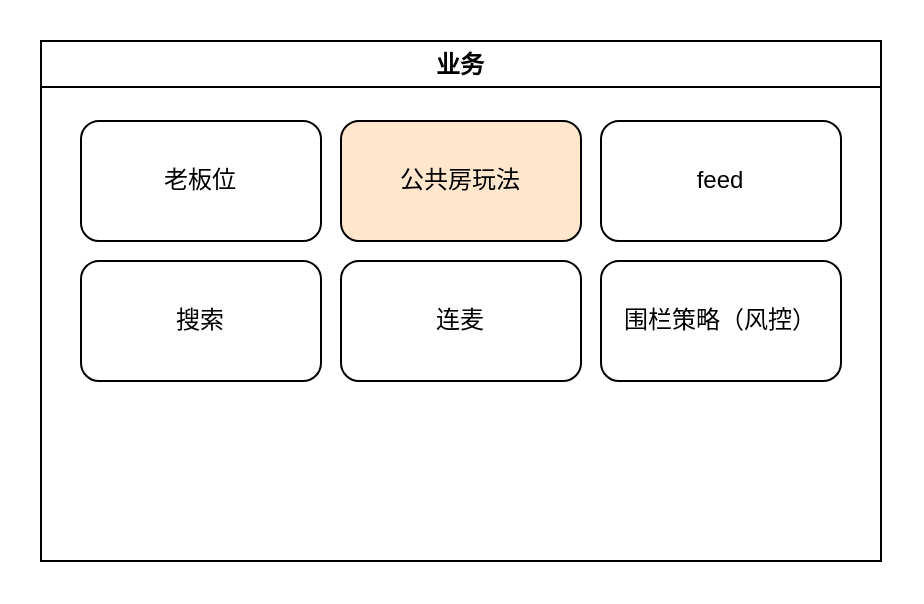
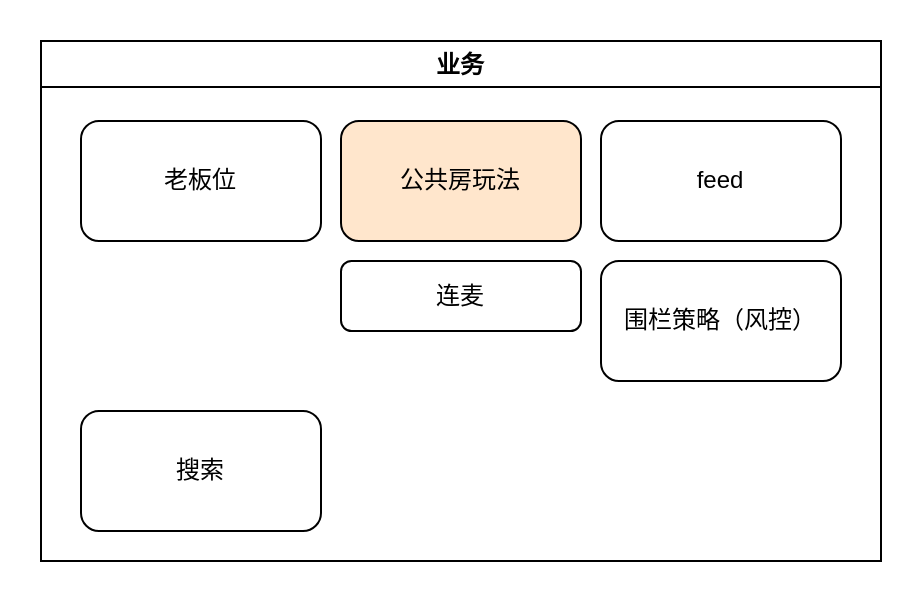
  <mxCell id="0" />
  <mxCell id="1" parent="0" />
  <mxCell id="2" value="业务" style="swimlane;" parent="1" vertex="1"><mxGeometry x="20" y="20" width="420" height="260" as="geometry" /></mxCell>
  <mxCell id="3" value="老板位" style="rounded=1;whiteSpace=wrap;html=1;" parent="2" vertex="1"><mxGeometry x="20" y="40" width="120" height="60" as="geometry" /></mxCell>
- <mxCell id="4" value="连麦" style="rounded=1;whiteSpace=wrap;html=1;" parent="2" vertex="1"><mxGeometry x="150" y="110" width="120" height="60" as="geometry" /></mxCell>
+ <mxCell id="4" value="连麦" style="rounded=1;whiteSpace=wrap;html=1;" parent="2" vertex="1"><mxGeometry x="150" y="110" width="120" height="35" as="geometry" /></mxCell>
  <mxCell id="5" value="feed" style="rounded=1;whiteSpace=wrap;html=1;" parent="2" vertex="1"><mxGeometry x="280" y="40" width="120" height="60" as="geometry" /></mxCell>
  <mxCell id="6" value="公共房玩法" style="rounded=1;whiteSpace=wrap;html=1;fillColor=#ffe6cc;" parent="2" vertex="1"><mxGeometry x="150" y="40" width="120" height="60" as="geometry" /></mxCell>
  <mxCell id="7" value="围栏策略（风控）" style="rounded=1;whiteSpace=wrap;html=1;" parent="2" vertex="1"><mxGeometry x="280" y="110" width="120" height="60" as="geometry" /></mxCell>
- <mxCell id="8" value="搜索" style="rounded=1;whiteSpace=wrap;html=1;" parent="2" vertex="1"><mxGeometry x="20" y="110" width="120" height="60" as="geometry" /></mxCell>
+ <mxCell id="8" value="搜索" style="rounded=1;whiteSpace=wrap;html=1;" parent="2" vertex="1"><mxGeometry x="20" y="185" width="120" height="60" as="geometry" /></mxCell>
